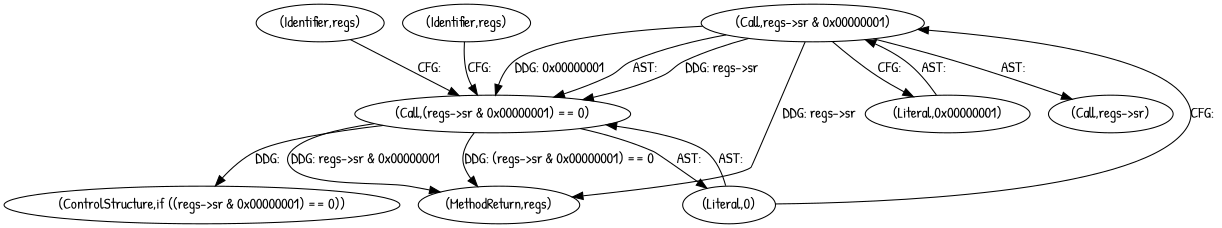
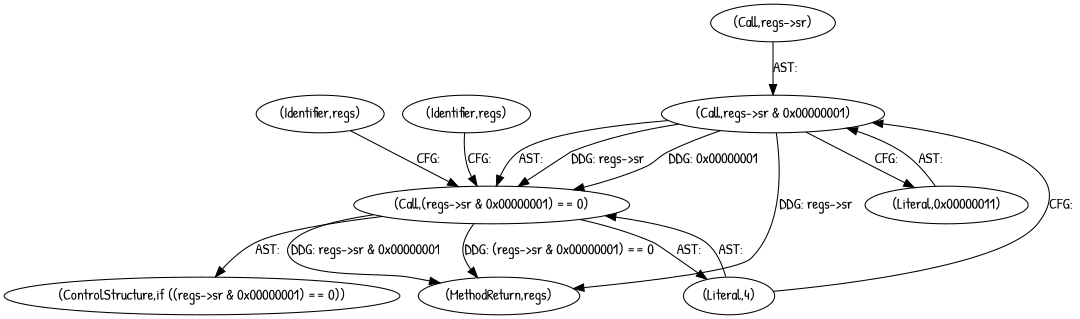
  digraph {
    fontname="Patrick Hand"
    node [fontname="Patrick Hand"]
    edge [fontname="Patrick Hand"]
    n1 [label="(Call,regs->sr & 0x00000001)"]
    n2 [label="(Call,(regs->sr & 0x00000001) == 0)"]
    n3 [label="(MethodReturn,regs)"]
-   n4 [label="(Literal,0x00000001)"]
+   n4 [label="(Literal,0x00000011)"]
    n5 [label="(ControlStructure,if ((regs->sr & 0x00000001) == 0))"]
-   n6 [label="(Literal,0)"]
+   n6 [label="(Literal,4)"]
    n7 [label="(Identifier,regs)"]
    n8 [label="(Identifier,regs)"]
    n9 [label="(Call,regs->sr)"]
    n1 -> n2 [label="AST: "]
    n1 -> n2 [label="DDG: regs->sr"]
    n1 -> n2 [label="DDG: 0x00000001"]
    n1 -> n3 [label="DDG: regs->sr"]
    n1 -> n4 [label="CFG: "]
    n2 -> n3 [label="DDG: regs->sr & 0x00000001"]
    n2 -> n3 [label="DDG: (regs->sr & 0x00000001) == 0"]
-   n2 -> n5 [label="DDG: "]
+   n2 -> n5 [label="AST: "]
    n2 -> n6 [label="AST: "]
    n4 -> n1 [label="AST: "]
    n6 -> n1 [label="CFG: "]
    n6 -> n2 [label="AST: "]
    n7 -> n2 [label="CFG: "]
    n8 -> n2 [label="CFG: "]
-   n1 -> n9 [label="AST: "]
+   n9 -> n1 [label="AST: "]
  }
